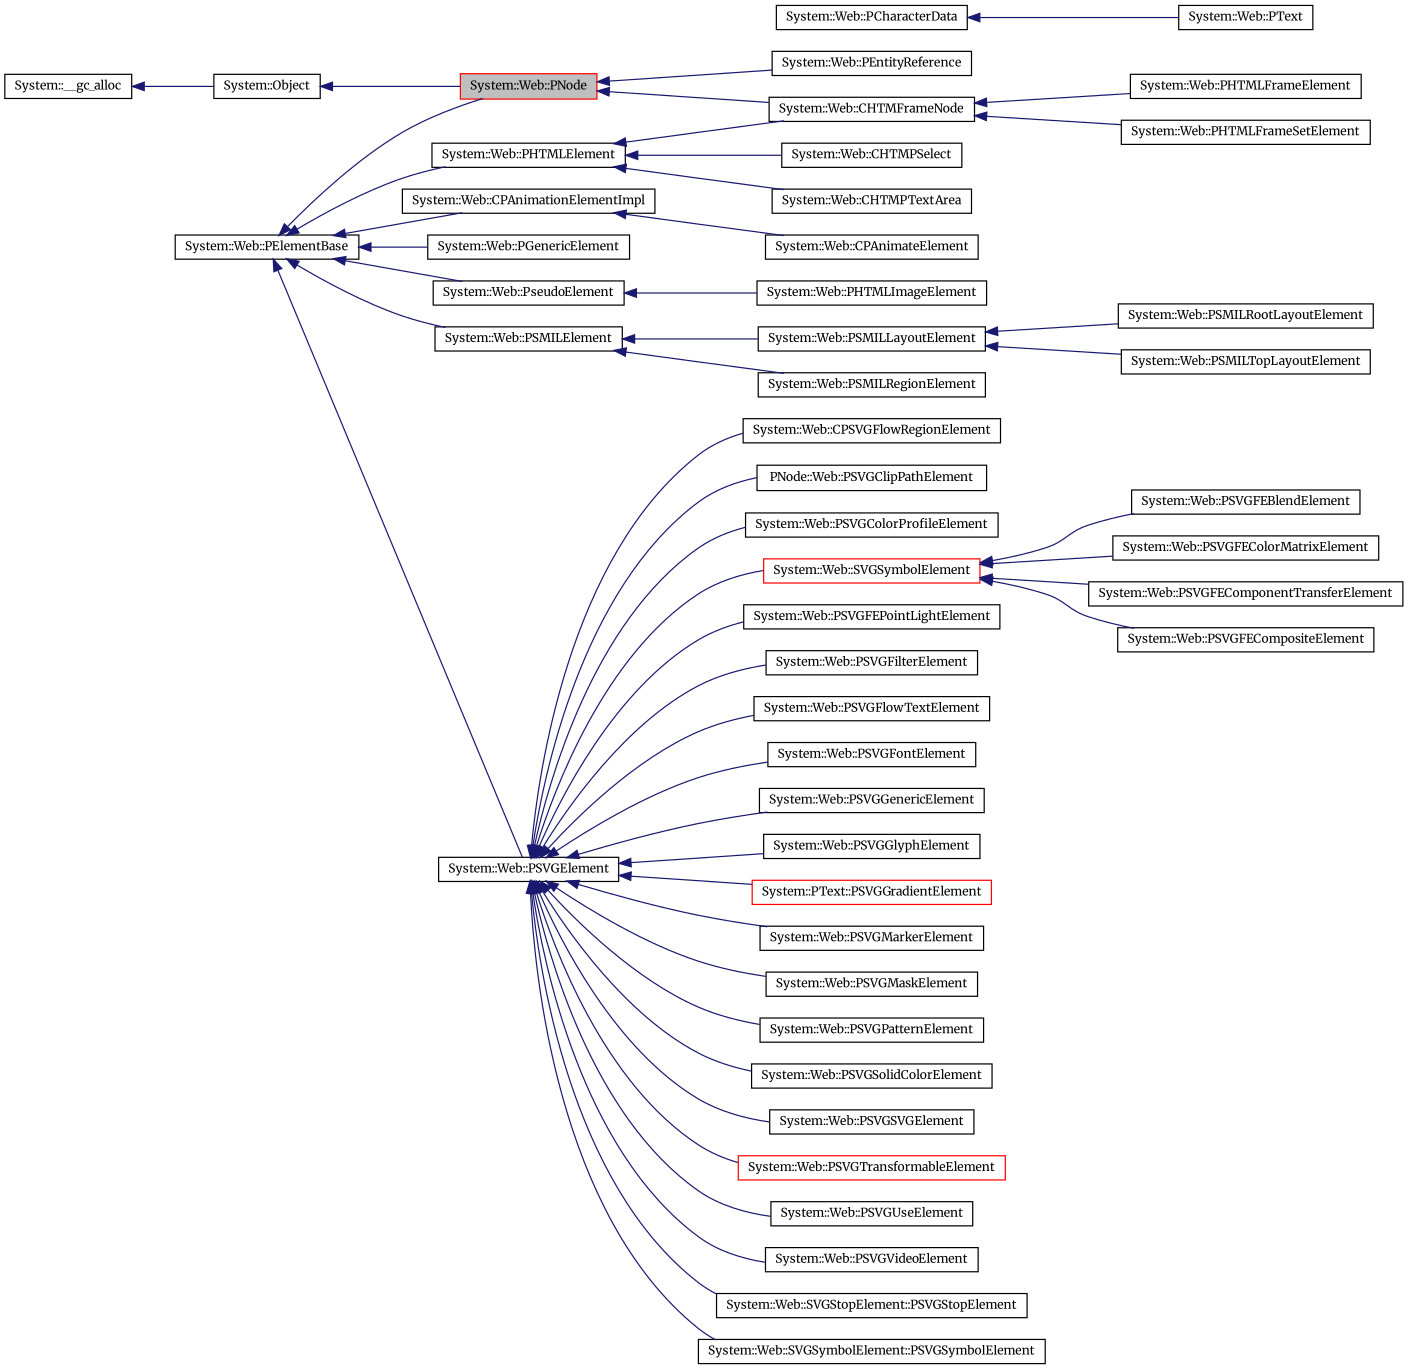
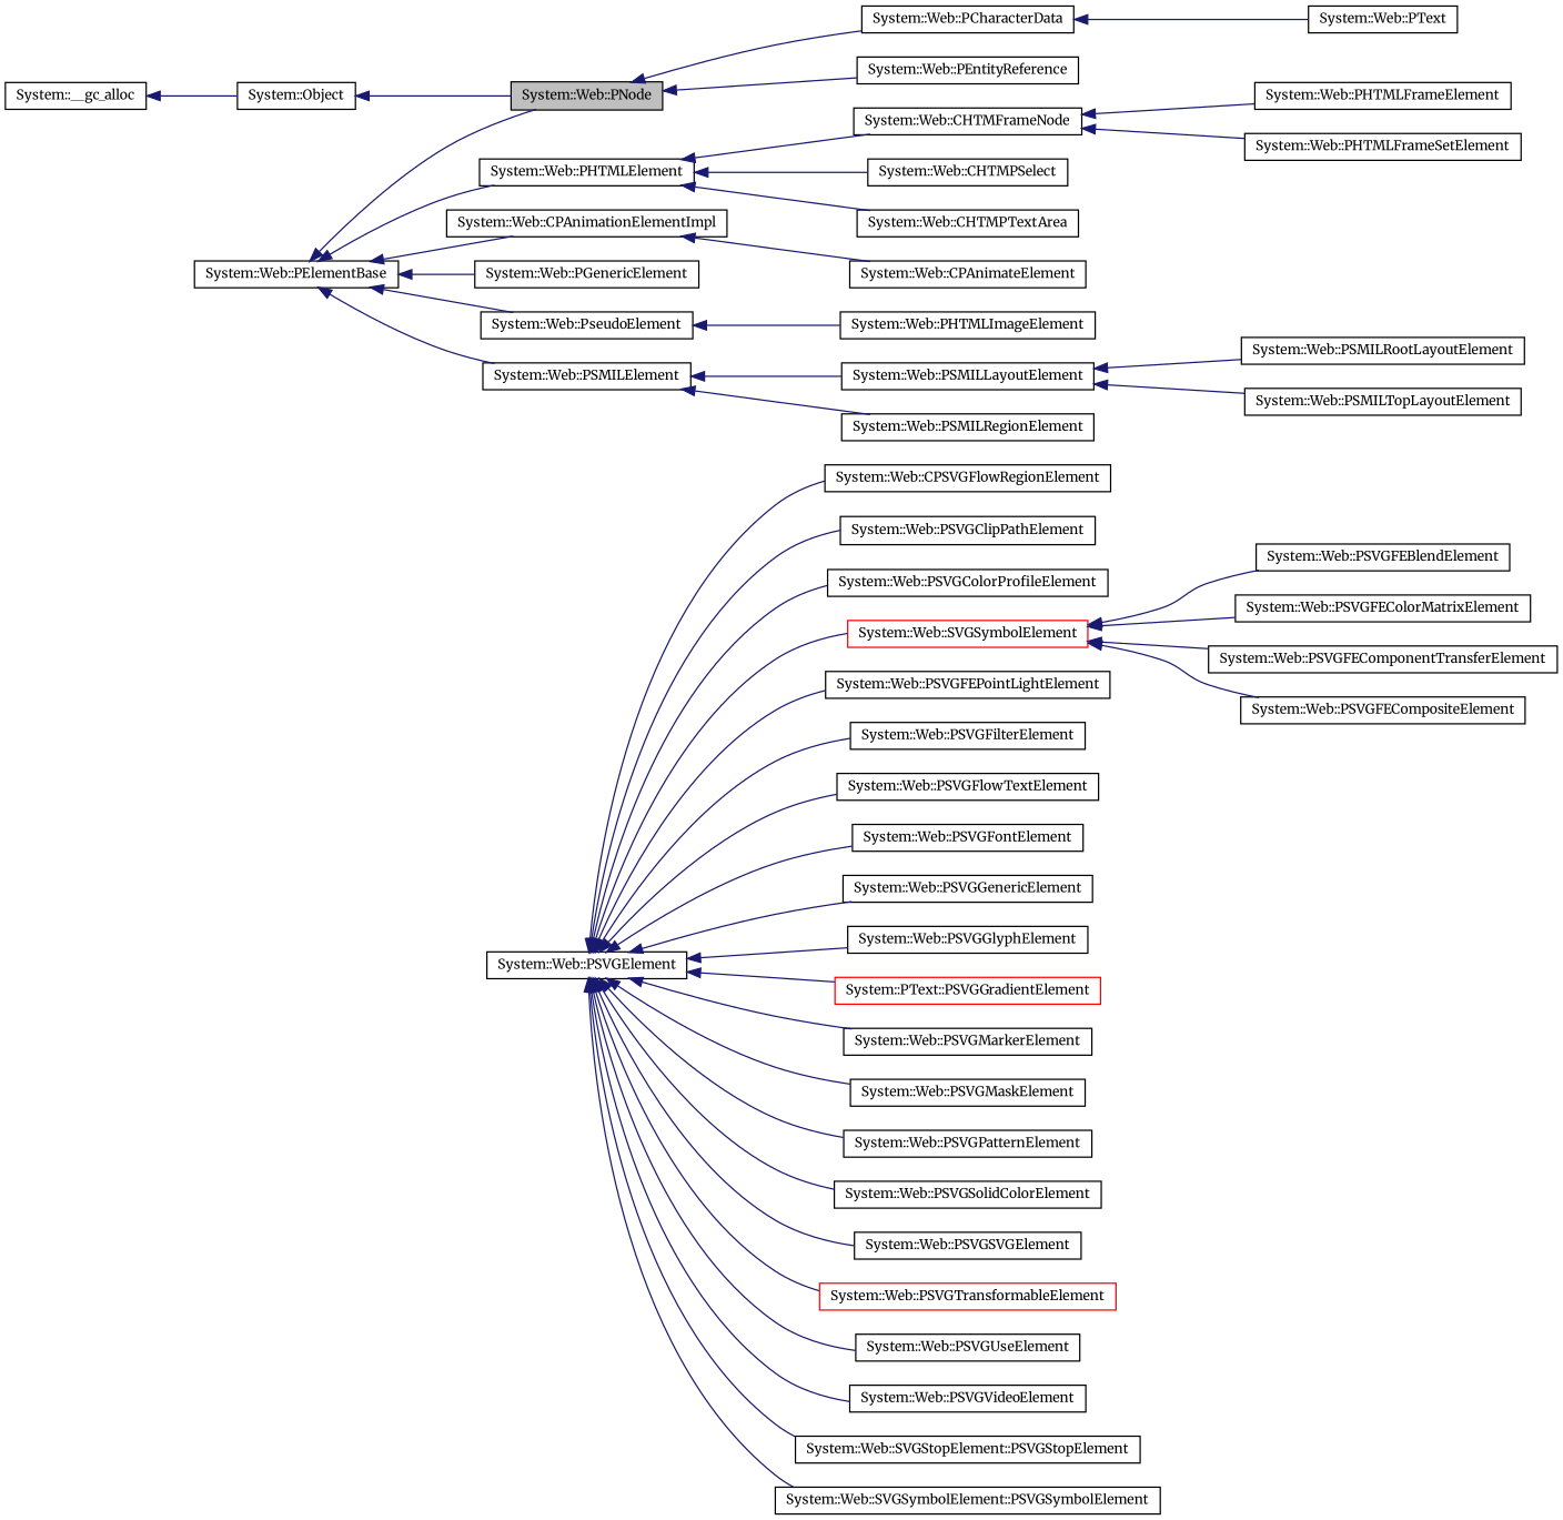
  digraph {
    fontname=Merriweather
    rankdir=LR
    node [color=black fillcolor=white fontname=Merriweather fontsize=10 shape=record style=filled]
    edge [color=midnightblue dir=back fontname=Merriweather fontsize=10 labelfontname=Helvetica labelfontsize=10 style=solid]
-   n1 [color=red fillcolor=grey75 fontcolor=black height=0.2 label="System::Web::PNode" width=0.4]
+   n1 [fillcolor=grey75 fontcolor=black height=0.2 label="System::Web::PNode" width=0.4]
    n2 [height=0.2 label="System::Web::PCharacterData" width=0.4]
    n3 [height=0.2 label="System::Web::PEntityReference" width=0.4]
    n4 [height=0.2 label="System::Web::PText" width=0.4]
    n5 [height=0.2 label="System::Web::PElementBase" width=0.4]
    n6 [height=0.2 label="System::Web::CPAnimationElementImpl" width=0.4]
    n7 [height=0.2 label="System::Web::PGenericElement" width=0.4]
    n8 [height=0.2 label="System::Web::PHTMLElement" width=0.4]
    n9 [height=0.2 label="System::Web::PseudoElement" width=0.4]
    n10 [height=0.2 label="System::Web::PSMILElement" width=0.4]
    n11 [height=0.2 label="System::Web::PSVGElement" width=0.4]
    n12 [height=0.2 label="System::Object" width=0.4]
    n13 [height=0.2 label="System::__gc_alloc" width=0.4]
    n14 [height=0.2 label="System::Web::CPAnimateElement" width=0.4]
    n15 [height=0.2 label="System::Web::CHTMFrameNode" width=0.4]
    n16 [height=0.2 label="System::Web::CHTMPSelect" width=0.4]
    n17 [height=0.2 label="System::Web::CHTMPTextArea" width=0.4]
    n18 [height=0.2 label="System::Web::PHTMLImageElement" width=0.4]
    n19 [height=0.2 label="System::Web::PSMILLayoutElement" width=0.4]
    n20 [height=0.2 label="System::Web::PSMILRegionElement" width=0.4]
    n21 [height=0.2 label="System::Web::CPSVGFlowRegionElement" width=0.4]
-   n22 [height=0.2 label="PNode::Web::PSVGClipPathElement" width=0.4]
+   n22 [height=0.2 label="System::Web::PSVGClipPathElement" width=0.4]
    n23 [height=0.2 label="System::Web::PSVGColorProfileElement" width=0.4]
    n24 [color=red height=0.2 label="System::Web::SVGSymbolElement" width=0.4]
    n25 [height=0.2 label="System::Web::PSVGFEPointLightElement" width=0.4]
    n26 [height=0.2 label="System::Web::PSVGFilterElement" width=0.4]
    n27 [height=0.2 label="System::Web::PSVGFlowTextElement" width=0.4]
    n28 [height=0.2 label="System::Web::PSVGFontElement" width=0.4]
    n29 [height=0.2 label="System::Web::PSVGGenericElement" width=0.4]
    n30 [height=0.2 label="System::Web::PSVGGlyphElement" width=0.4]
    n31 [color=red height=0.2 label="System::PText::PSVGGradientElement" width=0.4]
    n32 [height=0.2 label="System::Web::PSVGMarkerElement" width=0.4]
    n33 [height=0.2 label="System::Web::PSVGMaskElement" width=0.4]
    n34 [height=0.2 label="System::Web::PSVGPatternElement" width=0.4]
    n35 [height=0.2 label="System::Web::PSVGSolidColorElement" width=0.4]
    n36 [height=0.2 label="System::Web::PSVGSVGElement" width=0.4]
    n37 [color=red height=0.2 label="System::Web::PSVGTransformableElement" width=0.4]
    n38 [height=0.2 label="System::Web::PSVGUseElement" width=0.4]
    n39 [height=0.2 label="System::Web::PSVGVideoElement" width=0.4]
    n40 [height=0.2 label="System::Web::SVGStopElement::PSVGStopElement" width=0.4]
    n41 [height=0.2 label="System::Web::SVGSymbolElement::PSVGSymbolElement" width=0.4]
    n42 [height=0.2 label="System::Web::PHTMLFrameElement" width=0.4]
    n43 [height=0.2 label="System::Web::PHTMLFrameSetElement" width=0.4]
    n44 [height=0.2 label="System::Web::PSMILRootLayoutElement" width=0.4]
    n45 [height=0.2 label="System::Web::PSMILTopLayoutElement" width=0.4]
    n46 [height=0.2 label="System::Web::PSVGFEBlendElement" width=0.4]
    n47 [height=0.2 label="System::Web::PSVGFEColorMatrixElement" width=0.4]
    n48 [height=0.2 label="System::Web::PSVGFEComponentTransferElement" width=0.4]
    n49 [height=0.2 label="System::Web::PSVGFECompositeElement" width=0.4]
-   n1 -> n15
+   n1 -> n2
    n1 -> n3
    n2 -> n4
    n5 -> n1
    n5 -> n6
    n5 -> n7
    n5 -> n8
    n5 -> n9
    n5 -> n10
-   n5 -> n11
    n6 -> n14
    n8 -> n15
    n8 -> n16
    n8 -> n17
    n9 -> n18
    n10 -> n19
    n10 -> n20
    n11 -> n21
    n11 -> n22
    n11 -> n23
    n11 -> n24
    n11 -> n25
    n11 -> n26
    n11 -> n27
    n11 -> n28
    n11 -> n29
    n11 -> n30
    n11 -> n31
    n11 -> n32
    n11 -> n33
    n11 -> n34
    n11 -> n35
    n11 -> n36
    n11 -> n37
    n11 -> n38
    n11 -> n39
    n11 -> n40
    n11 -> n41
    n12 -> n1
    n13 -> n12
    n15 -> n42
    n15 -> n43
    n19 -> n44
    n19 -> n45
    n24 -> n46
    n24 -> n47
    n24 -> n48
    n24 -> n49
  }
